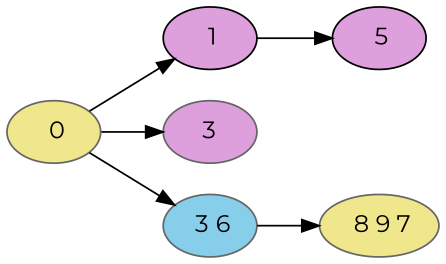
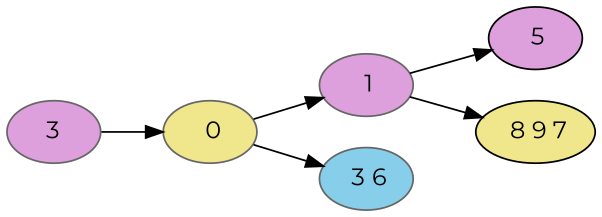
  digraph {
    fontname=Montserrat
    rankdir=LR
    node [color=gray40 fillcolor=plum fontname=Montserrat style=filled]
    edge [fontname=Montserrat]
    " 0" [fillcolor=khaki]
-   " 1" [color=black]
+   " 1"
    n3 [label=3]
    " 3 6" [fillcolor=skyblue]
    " 5" [color=black]
-   " 8 9 7" [fillcolor=khaki]
+   " 8 9 7" [color=black fillcolor=khaki]
    " 0" -> " 1"
-   " 0" -> n3
+   n3 -> " 0"
    " 0" -> " 3 6"
    " 1" -> " 5"
-   " 3 6" -> " 8 9 7"
+   " 1" -> " 8 9 7"
  }
